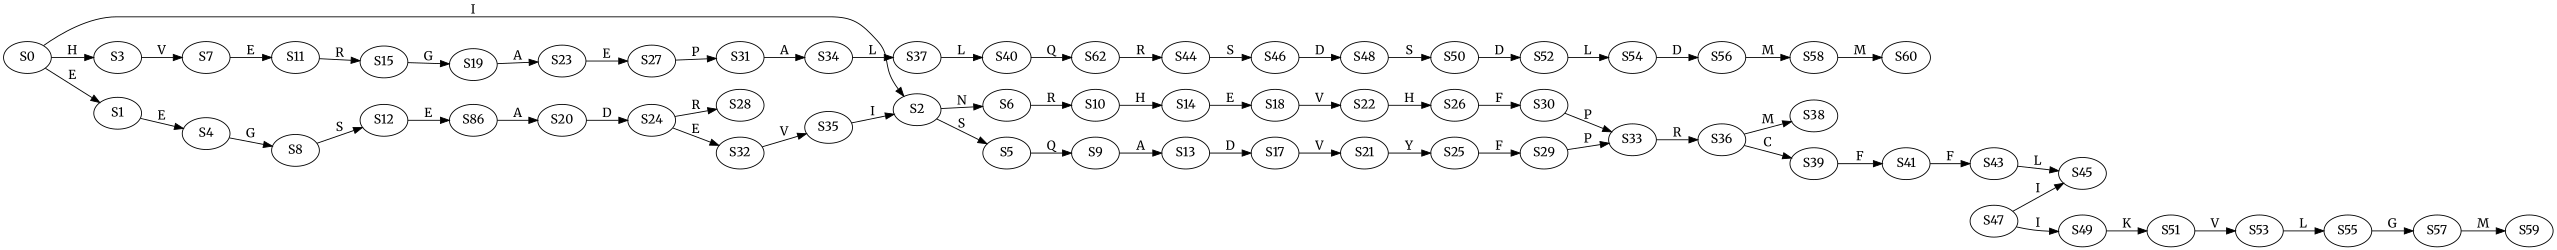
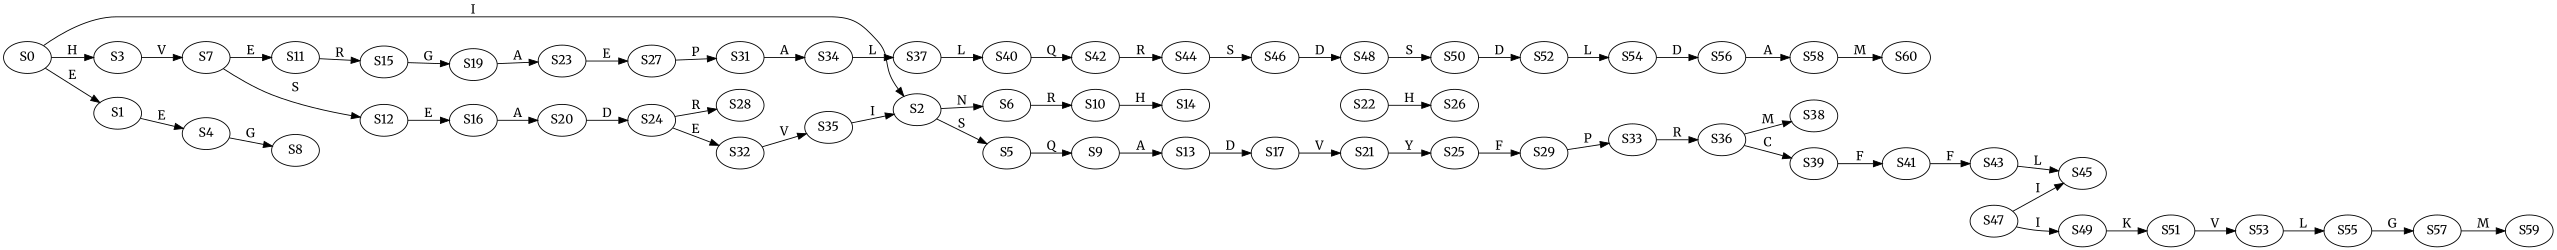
  strict digraph {
    fontname=Merriweather
    rankdir=LR
    node [fontname=Merriweather]
    edge [fontname=Merriweather]
    S0
    S1
    S2
    S3
    S4
    S5
    S6
    S7
    S8
    S9
    S10
    S11
    S12
    S13
    S14
    S15
-   S16 [label=S86]
+   S16
    S17
-   S18
    S19
    S20
    S21
    S22
    S23
    S24
    S25
    S26
    S27
    S28
    S32
    S29
-   S30
    S31
    S33
    S34
    S35
    S36
    S37
    S38
    S39
    S40
    S41
-   S42 [label=S62]
+   S42
    S43
    S44
    S45
    S46
    S48
    S47
    S49
    S50
    S51
    S52
    S53
    S54
    S55
    S56
    S57
    S58
    S59
    S60
    S0 -> S1 [label=E]
    S0 -> S2 [label=I]
    S0 -> S3 [label=H]
    S1 -> S4 [label=E]
    S2 -> S5 [label=S]
    S2 -> S6 [label=N]
    S3 -> S7 [label=V]
    S4 -> S8 [label=G]
    S5 -> S9 [label=Q]
    S6 -> S10 [label=R]
    S7 -> S11 [label=E]
-   S8 -> S12 [label=S]
+   S7 -> S12 [label=S]
    S9 -> S13 [label=A]
    S10 -> S14 [label=H]
    S11 -> S15 [label=R]
    S12 -> S16 [label=E]
    S13 -> S17 [label=D]
-   S14 -> S18 [label=E]
    S15 -> S19 [label=G]
    S16 -> S20 [label=A]
    S17 -> S21 [label=V]
-   S18 -> S22 [label=V]
    S19 -> S23 [label=A]
    S20 -> S24 [label=D]
    S21 -> S25 [label=Y]
    S22 -> S26 [label=H]
    S23 -> S27 [label=E]
    S24 -> S28 [label=R]
    S24 -> S32 [label=E]
    S25 -> S29 [label=F]
-   S26 -> S30 [label=F]
    S27 -> S31 [label=P]
    S32 -> S35 [label=V]
    S29 -> S33 [label=P]
-   S30 -> S33 [label=P]
    S31 -> S34 [label=A]
    S33 -> S36 [label=R]
    S34 -> S37 [label=L]
    S35 -> S2 [label=I]
    S36 -> S38 [label=M]
    S36 -> S39 [label=C]
    S37 -> S40 [label=L]
    S39 -> S41 [label=F]
    S40 -> S42 [label=Q]
    S41 -> S43 [label=F]
    S42 -> S44 [label=R]
    S43 -> S45 [label=L]
    S44 -> S46 [label=S]
    S46 -> S48 [label=D]
    S48 -> S50 [label=S]
    S47 -> S45 [label=I]
    S47 -> S49 [label=I]
    S49 -> S51 [label=K]
    S50 -> S52 [label=D]
    S51 -> S53 [label=V]
    S52 -> S54 [label=L]
    S53 -> S55 [label=L]
    S54 -> S56 [label=D]
    S55 -> S57 [label=G]
-   S56 -> S58 [label=M]
+   S56 -> S58 [label=A]
    S57 -> S59 [label=M]
    S58 -> S60 [label=M]
  }
